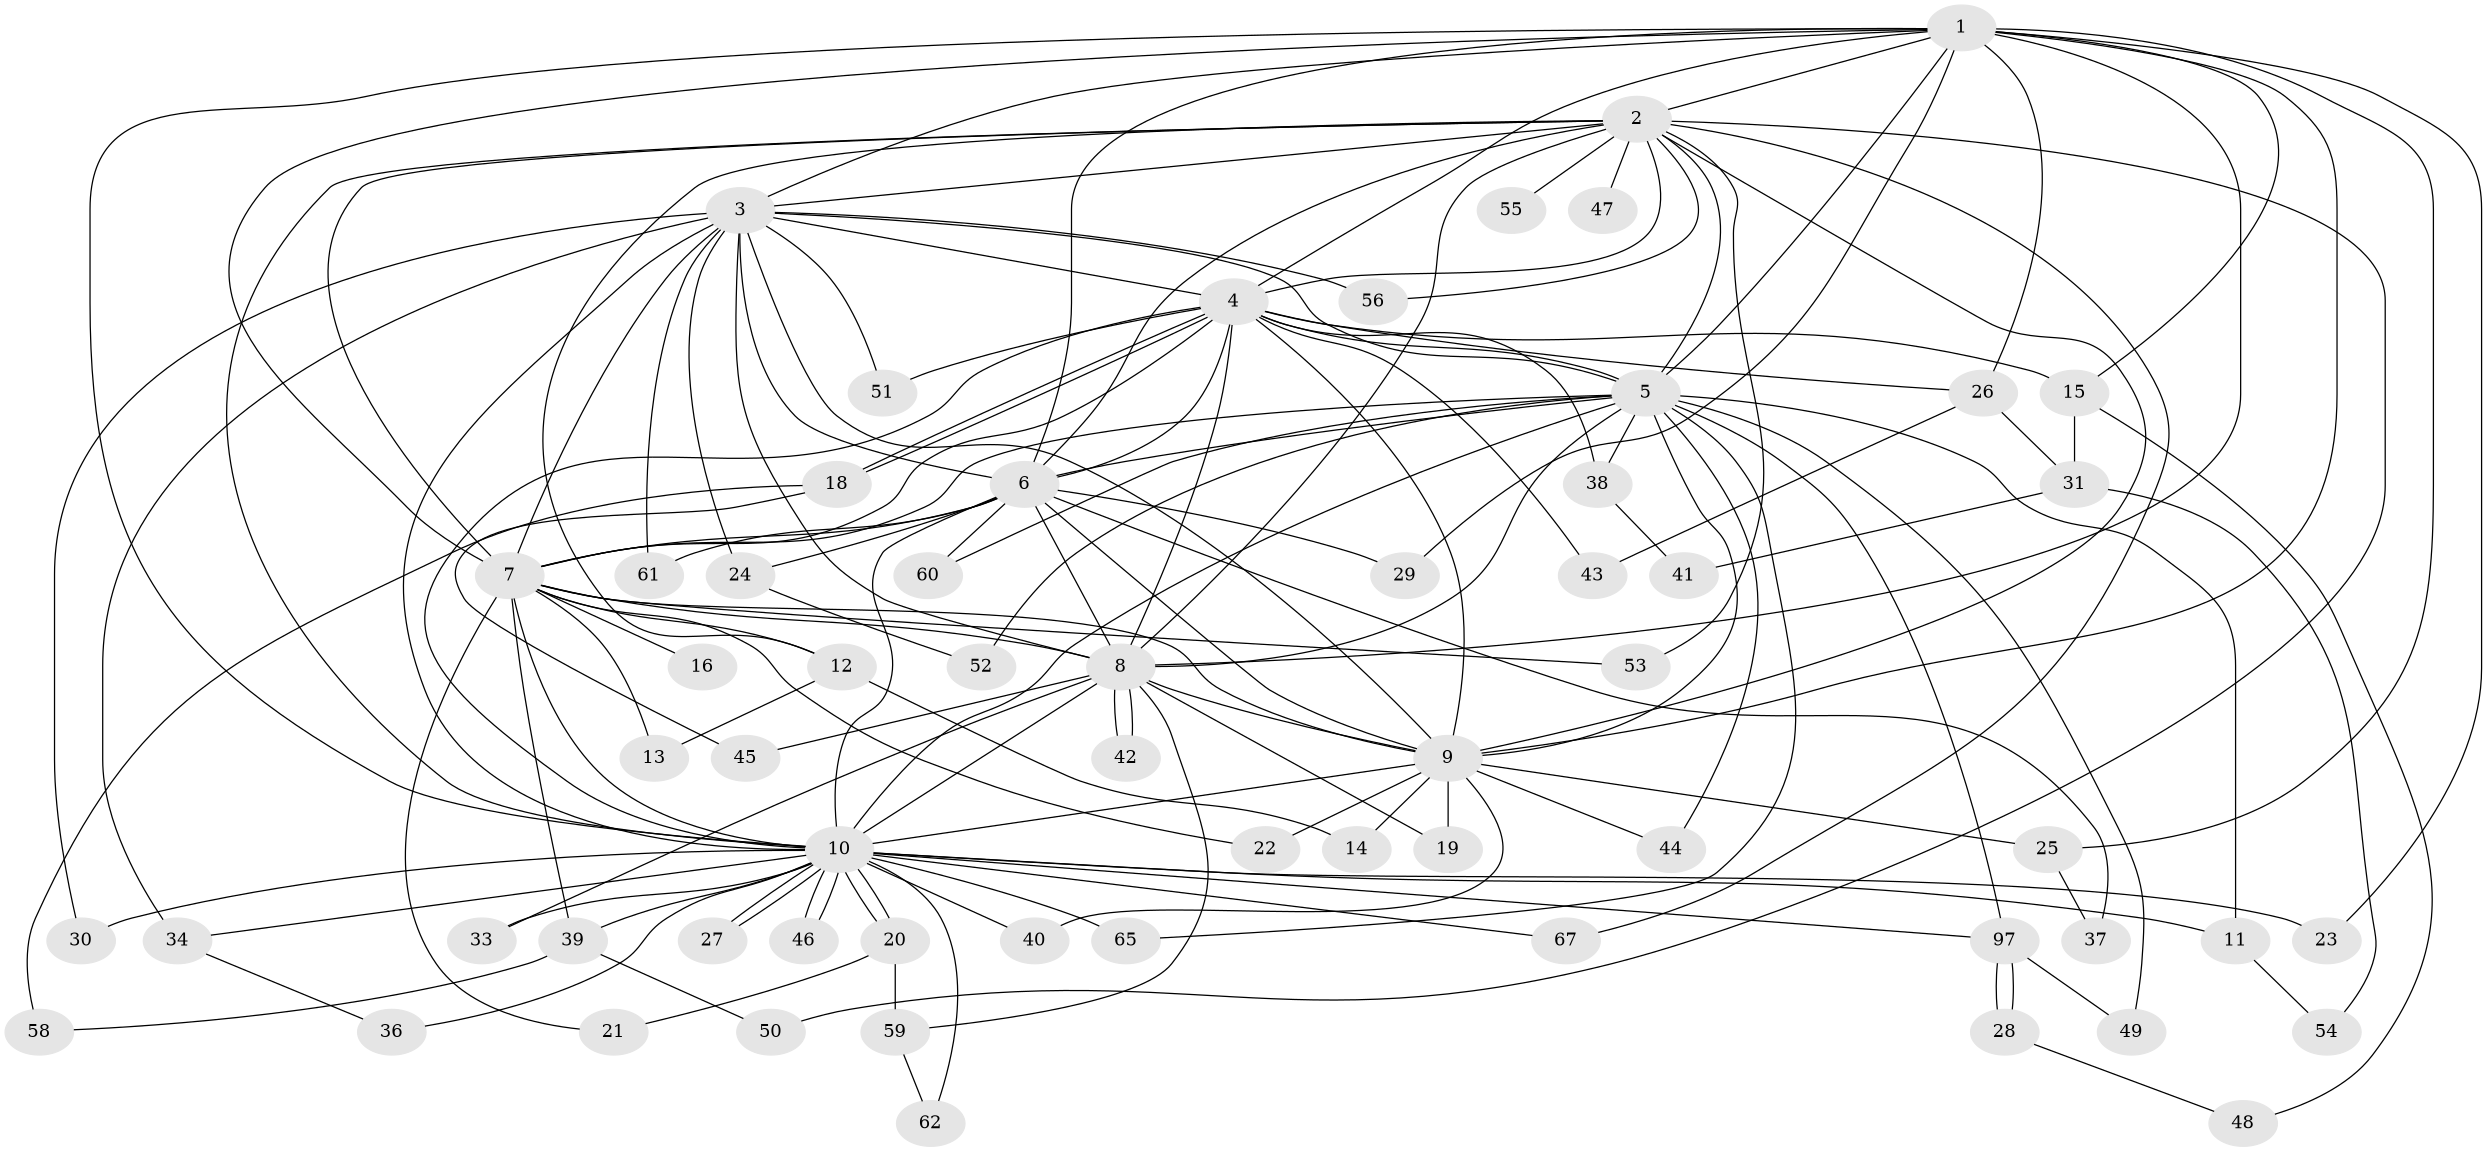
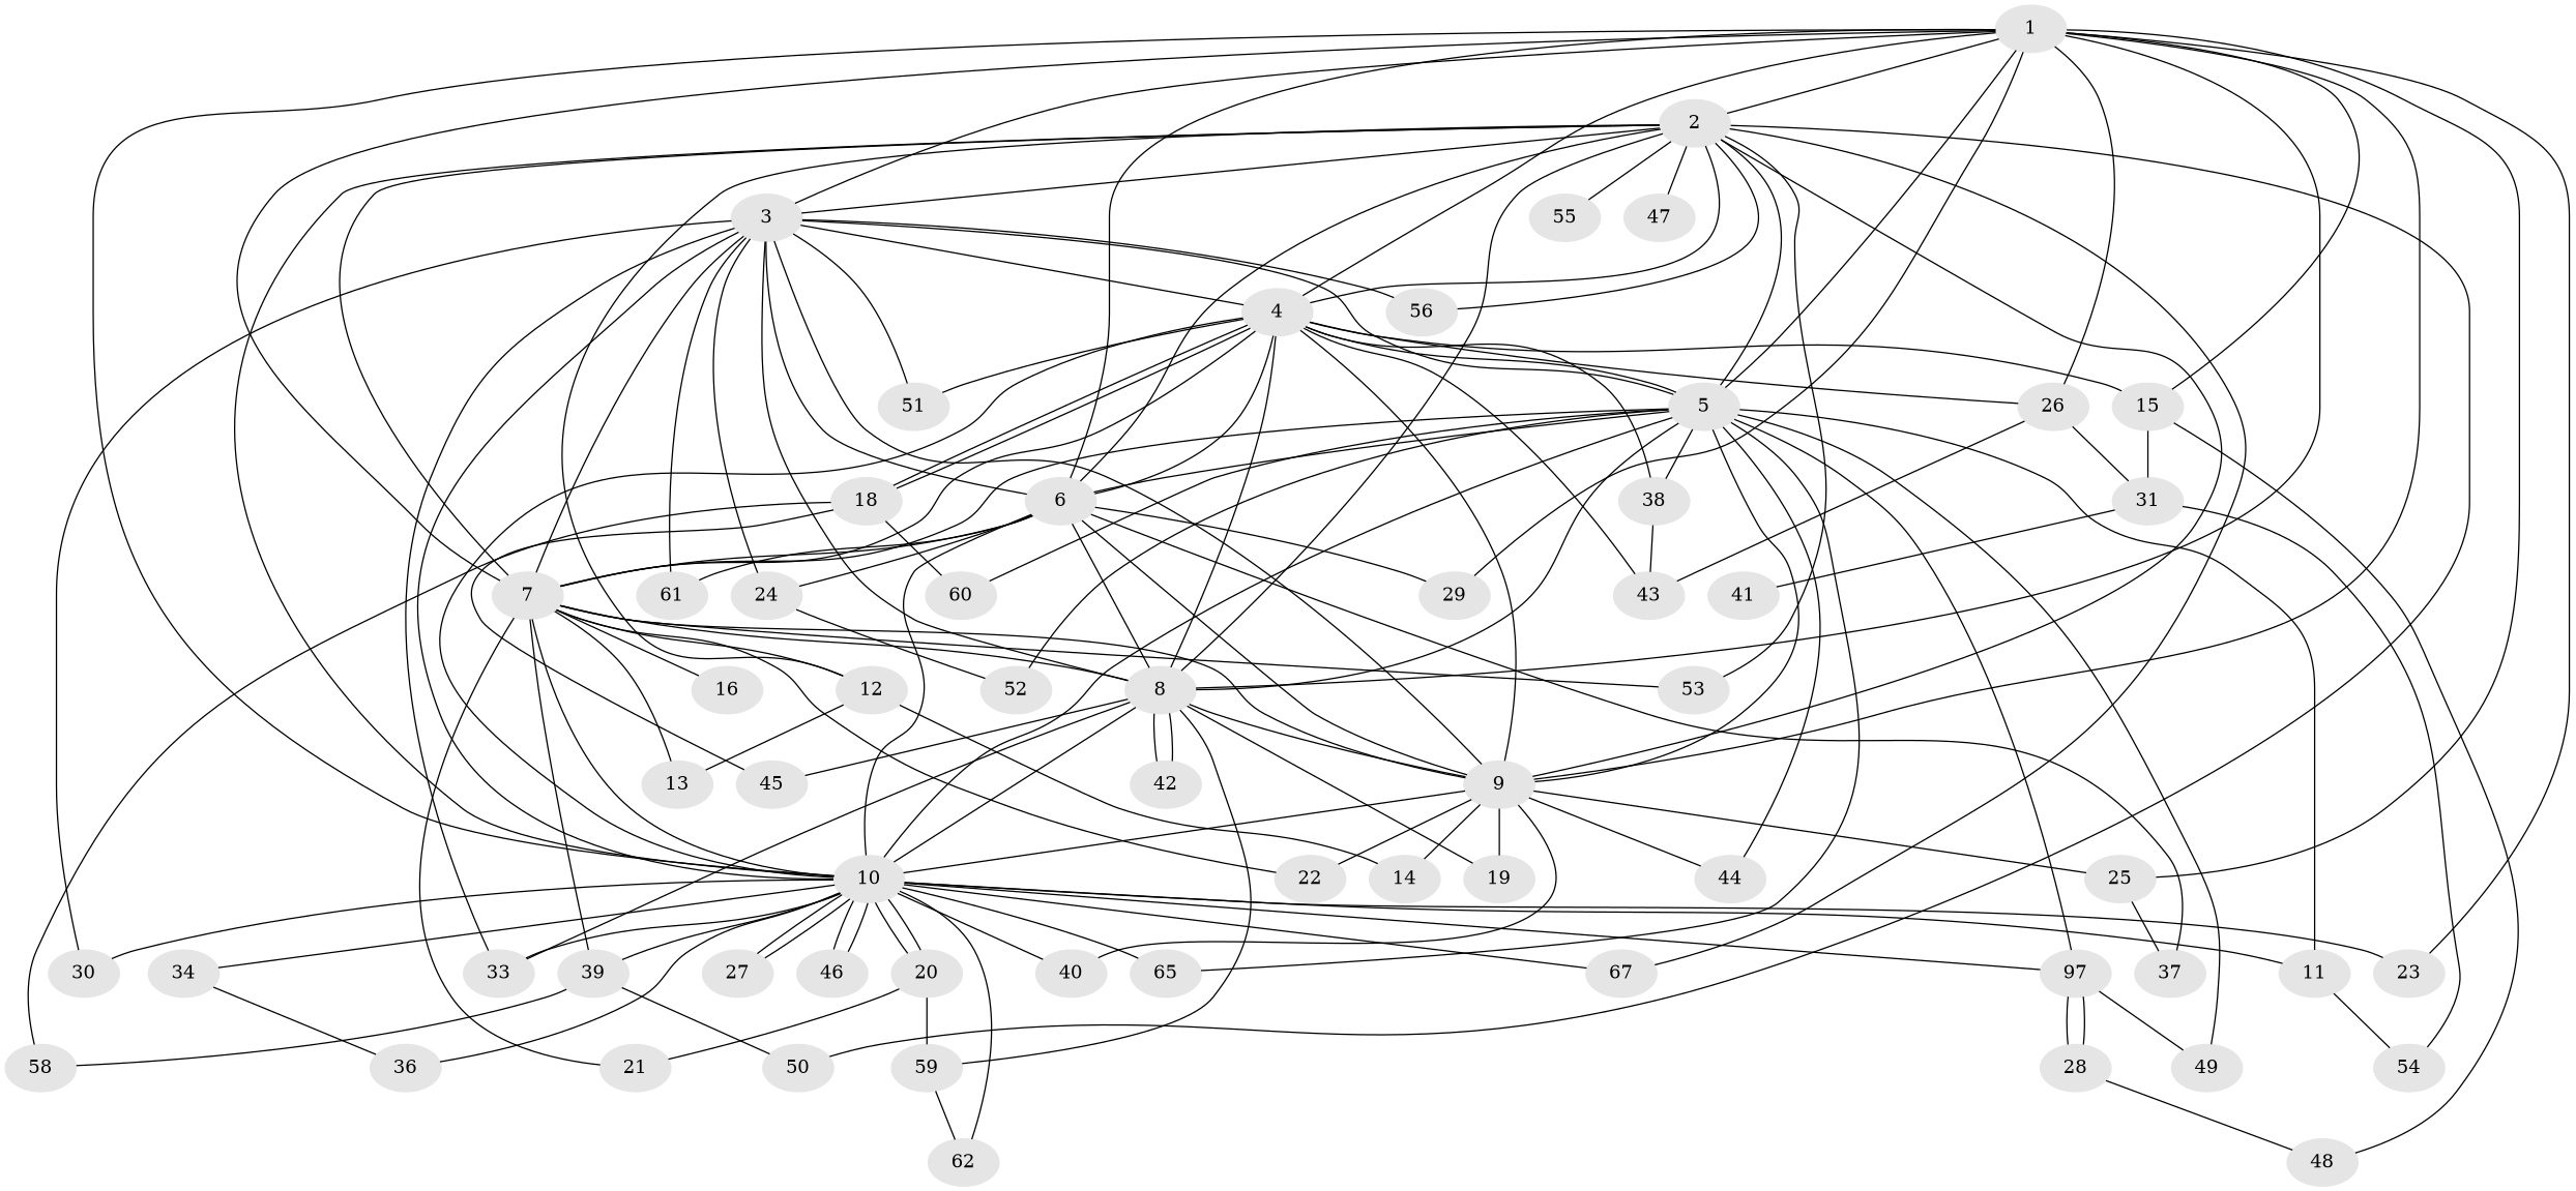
  graph {
    node [color=gray90 style=filled]
    1
    2
    3
    4
    5
    6
    7
    8
    9
    10
    15
    23
    25
    26
    29
    55
    12
    47
    50
    53
    56
    n22 [label=67]
    24
    30
    34
    51
    61
    18
    38
    43
    11
    n32 [label=97]
    n33 [label=65]
    44
    49
    52
    60
    37
    16
    13
    21
    22
    39
    19
    33
    42
    45
    59
    14
    40
    20
    27
    36
    46
    62
    31
    48
    58
    41
    54
    28
    1 -- 2
    1 -- 3
    1 -- 4
    1 -- 5
    1 -- 6
    1 -- 7
    1 -- 8
    1 -- 9
    1 -- 10
    1 -- 15
    1 -- 23
    1 -- 25
    1 -- 26
    1 -- 29
    2 -- 3
    2 -- 4
    2 -- 5
    2 -- 6
    2 -- 7
    2 -- 8
    2 -- 9
    2 -- 10
    2 -- 55
    2 -- 12
    2 -- 47
    2 -- 50
    2 -- 53
    2 -- 56
    2 -- n22
    3 -- 4
    3 -- 5
    3 -- 6
    3 -- 7
    3 -- 8
    3 -- 9
    3 -- 10
    3 -- 56
    3 -- 24
    3 -- 30
-   3 -- 34
+   3 -- 33
    3 -- 51
    3 -- 61
    4 -- 5
    4 -- 6
    4 -- 7
    4 -- 8
    4 -- 9
    4 -- 10
    4 -- 15
    4 -- 26
    4 -- 51
    4 -- 18
    4 -- 18
    4 -- 38
    4 -- 43
    5 -- 6
    5 -- 7
    5 -- 8
    5 -- 9
    5 -- 10
    5 -- 38
    5 -- 11
    5 -- n32
    5 -- n33
    5 -- 44
    5 -- 49
    5 -- 52
    5 -- 60
    6 -- 7
    6 -- 8
    6 -- 9
    6 -- 10
    6 -- 29
    6 -- 24
    6 -- 61
-   6 -- 60
+   18 -- 60
    6 -- 37
    7 -- 8
    7 -- 9
    7 -- 10
    7 -- 12
    7 -- 53
    7 -- 16
    7 -- 13
    7 -- 21
    7 -- 22
    7 -- 39
    8 -- 9
    8 -- 10
    8 -- 19
    8 -- 33
    8 -- 42
    8 -- 42
    8 -- 45
    8 -- 59
    9 -- 10
    9 -- 25
    9 -- 44
    9 -- 22
    9 -- 19
    9 -- 14
    9 -- 40
    10 -- 23
    10 -- n22
    10 -- 30
    10 -- 34
    10 -- 11
    10 -- n32
    10 -- n33
    10 -- 39
    10 -- 33
    10 -- 40
    10 -- 20
    10 -- 20
    10 -- 27
    10 -- 27
    10 -- 36
    10 -- 46
    10 -- 46
    10 -- 62
    15 -- 31
    15 -- 48
    25 -- 37
    26 -- 43
    26 -- 31
    12 -- 13
    12 -- 14
    24 -- 52
    34 -- 36
    18 -- 45
    18 -- 58
-   38 -- 41
+   38 -- 43
    11 -- 54
    n32 -- 49
    n32 -- 28
    n32 -- 28
    39 -- 50
    39 -- 58
    59 -- 62
    20 -- 21
    20 -- 59
    31 -- 41
    31 -- 54
    28 -- 48
  }
